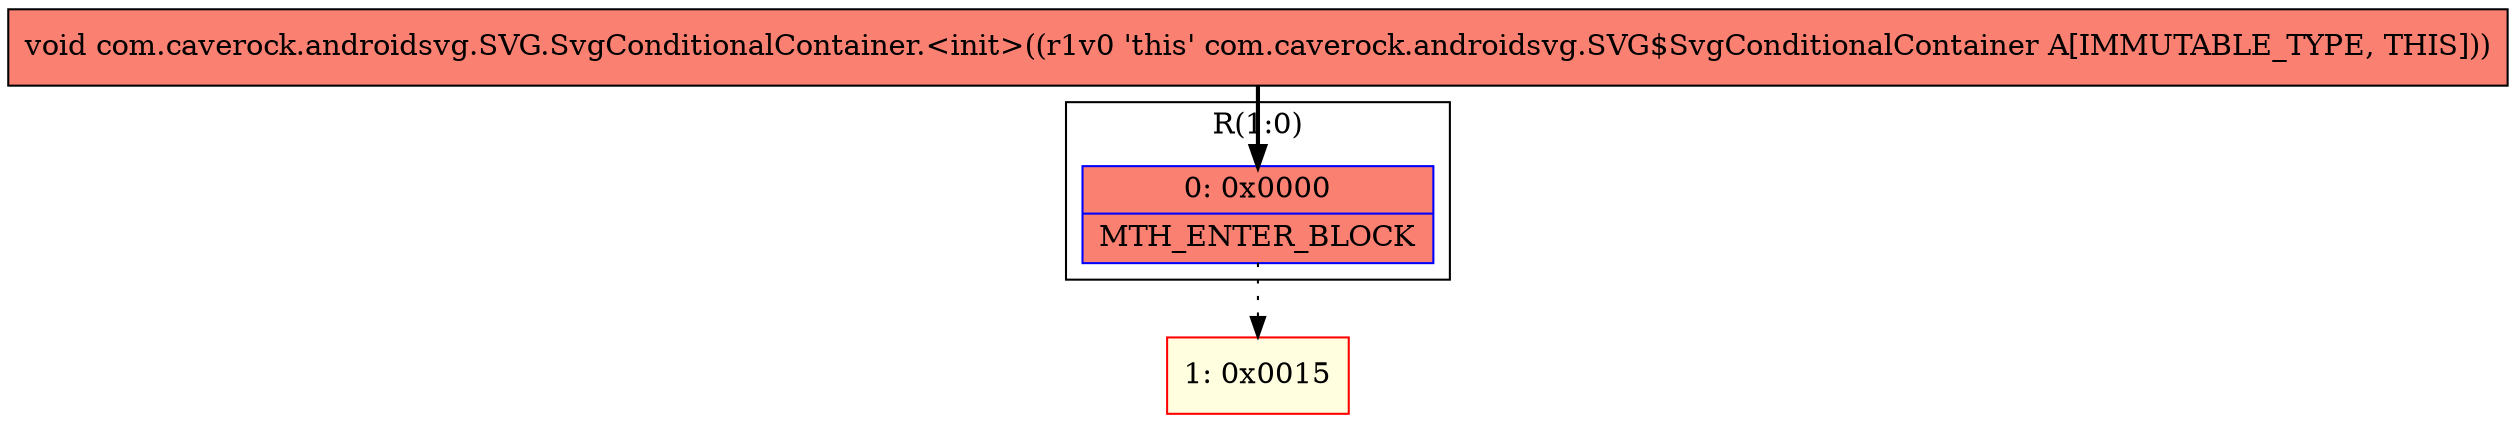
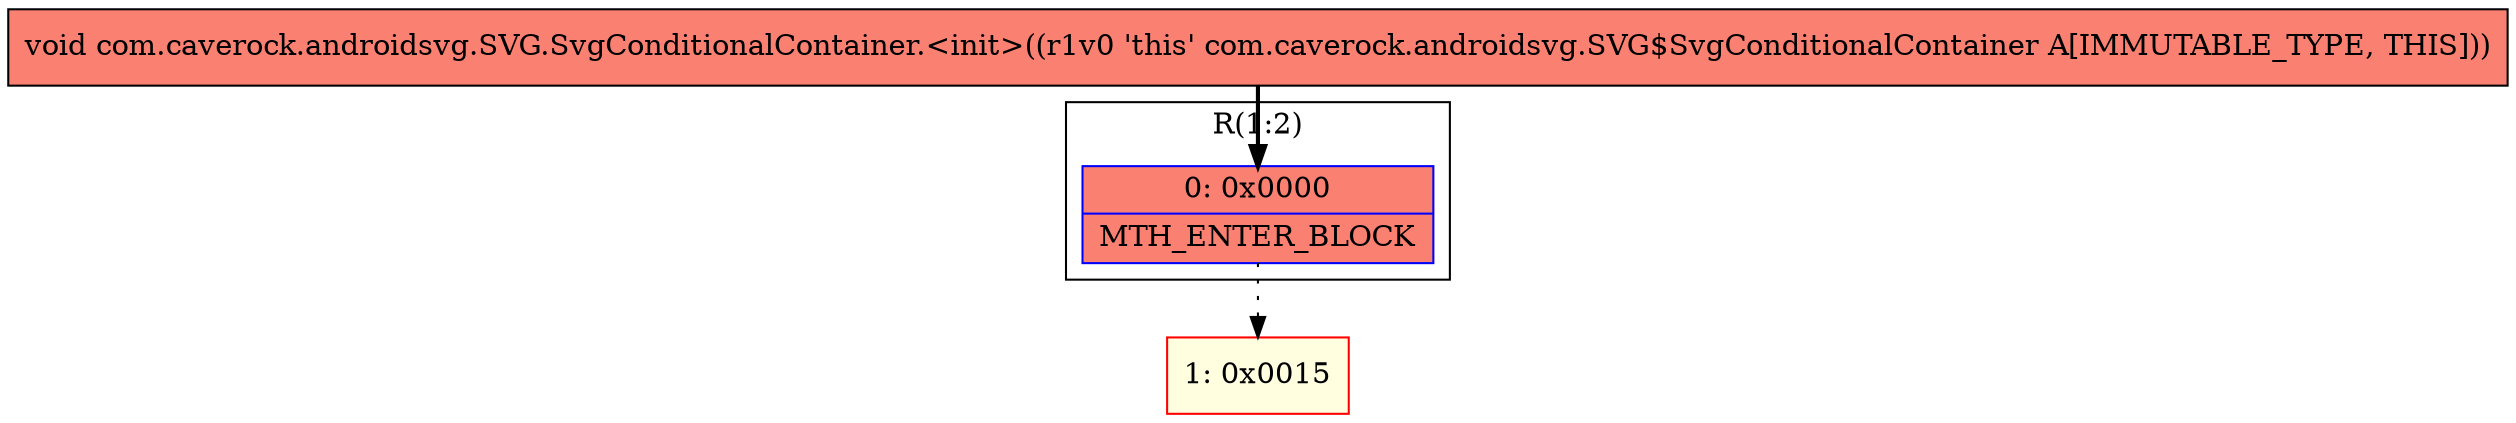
  digraph {
    node [shape=record style=filled fillcolor=salmon]
    n1 [color=blue label="{0\:\ 0x0000|MTH_ENTER_BLOCK\l}"]
    n2 [color=red label="{1\:\ 0x0015}" fillcolor=lightyellow]
    n3 [label="{void com.caverock.androidsvg.SVG.SvgConditionalContainer.\<init\>((r1v0 'this' com.caverock.androidsvg.SVG$SvgConditionalContainer A[IMMUTABLE_TYPE, THIS])) }"]
    subgraph cluster_1 {
-     label="R(1:0)"
+     label="R(1:2)"
      n1
    }
    n1 -> n2 [style=dotted]
    n3 -> n1 [style=bold]
  }
